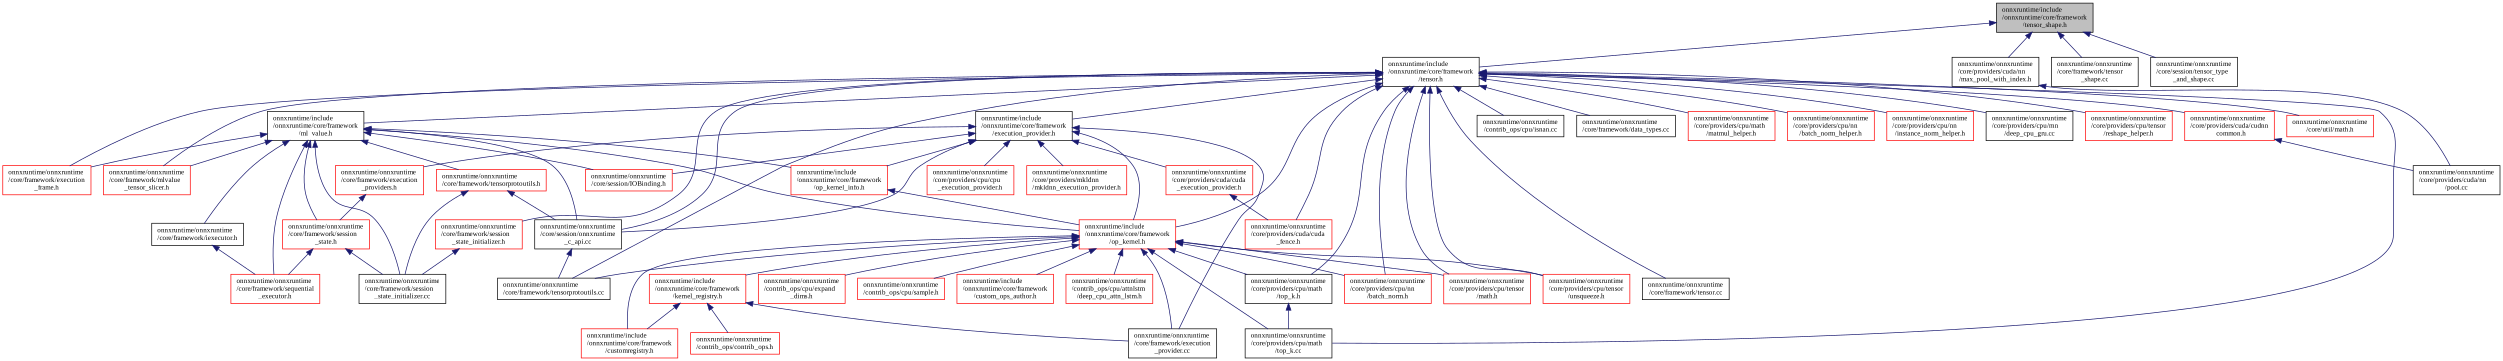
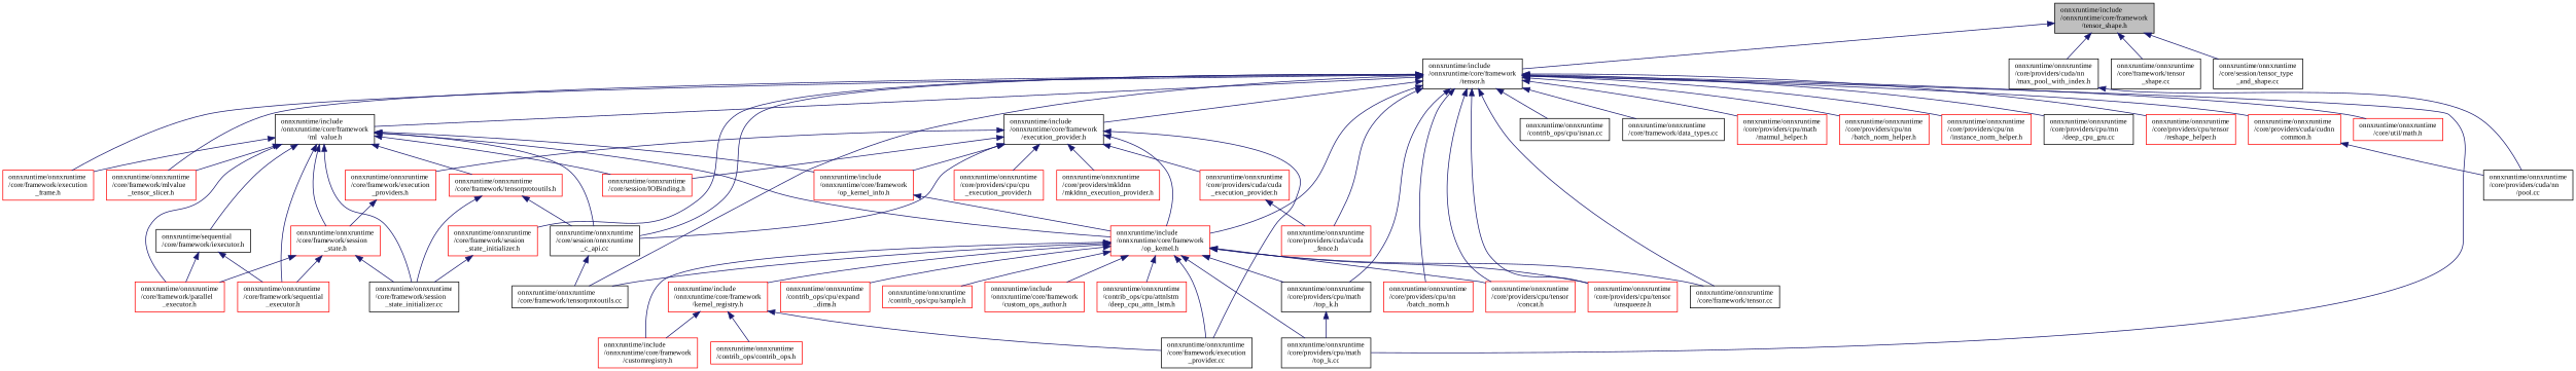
  digraph {
    fontname="Liberation Serif"
    node [color=red fillcolor=white fontname="Liberation Serif" fontsize=10 shape=record style=filled]
    edge [color=midnightblue dir=back fontname="Liberation Serif" fontsize=10 labelfontname=Helvetica labelfontsize=10 style=solid]
    n1 [color=black fillcolor=grey75 fontcolor=black height=0.2 label="onnxruntime/include\l/onnxruntime/core/framework\l/tensor_shape.h" width=0.4]
    n2 [color=black height=0.2 label="onnxruntime/include\l/onnxruntime/core/framework\l/tensor.h" width=0.4]
    n3 [color=black height=0.2 label="onnxruntime/onnxruntime\l/core/framework/tensor\l_shape.cc" width=0.4]
    n4 [color=black height=0.2 label="onnxruntime/onnxruntime\l/core/providers/cuda/nn\l/max_pool_with_index.h" width=0.4]
    n5 [color=black height=0.2 label="onnxruntime/onnxruntime\l/core/session/tensor_type\l_and_shape.cc" width=0.4]
    n6 [color=black height=0.2 label="onnxruntime/include\l/onnxruntime/core/framework\l/execution_provider.h" width=0.4]
    n7 [height=0.2 label="onnxruntime/include\l/onnxruntime/core/framework\l/op_kernel.h" width=0.4]
    n8 [color=black height=0.2 label="onnxruntime/onnxruntime\l/core/framework/tensorprotoutils.cc" width=0.4]
    n9 [color=black height=0.2 label="onnxruntime/onnxruntime\l/core/providers/cpu/math\l/top_k.cc" width=0.4]
    n10 [color=black height=0.2 label="onnxruntime/onnxruntime\l/core/providers/cpu/math\l/top_k.h" width=0.4]
    n11 [height=0.2 label="onnxruntime/onnxruntime\l/core/providers/cpu/nn\l/batch_norm.h" width=0.4]
-   n12 [height=0.2 label="onnxruntime/onnxruntime\l/core/providers/cpu/tensor\l/math.h" width=0.4]
+   n12 [height=0.2 label="onnxruntime/onnxruntime\l/core/providers/cpu/tensor\l/concat.h" width=0.4]
    n13 [height=0.2 label="onnxruntime/onnxruntime\l/core/providers/cpu/tensor\l/unsqueeze.h" width=0.4]
    n14 [height=0.2 label="onnxruntime/onnxruntime\l/core/providers/cuda/cuda\l_fence.h" width=0.4]
    n15 [color=black height=0.2 label="onnxruntime/onnxruntime\l/core/session/onnxruntime\l_c_api.cc" width=0.4]
    n16 [color=black height=0.2 label="onnxruntime/include\l/onnxruntime/core/framework\l/ml_value.h" width=0.4]
    n17 [height=0.2 label="onnxruntime/onnxruntime\l/core/framework/execution\l_frame.h" width=0.4]
    n18 [height=0.2 label="onnxruntime/onnxruntime\l/core/framework/mlvalue\l_tensor_slicer.h" width=0.4]
    n19 [color=black height=0.2 label="onnxruntime/onnxruntime\l/contrib_ops/cpu/isnan.cc" width=0.4]
    n20 [color=black height=0.2 label="onnxruntime/onnxruntime\l/core/framework/data_types.cc" width=0.4]
    n21 [height=0.2 label="onnxruntime/onnxruntime\l/core/framework/session\l_state_initializer.h" width=0.4]
    n22 [color=black height=0.2 label="onnxruntime/onnxruntime\l/core/framework/tensor.cc" width=0.4]
    n23 [height=0.2 label="onnxruntime/onnxruntime\l/core/providers/cpu/math\l/matmul_helper.h" width=0.4]
    n24 [height=0.2 label="onnxruntime/onnxruntime\l/core/providers/cpu/nn\l/batch_norm_helper.h" width=0.4]
    n25 [height=0.2 label="onnxruntime/onnxruntime\l/core/providers/cpu/nn\l/instance_norm_helper.h" width=0.4]
    n26 [color=black height=0.2 label="onnxruntime/onnxruntime\l/core/providers/cpu/rnn\l/deep_cpu_gru.cc" width=0.4]
    n27 [height=0.2 label="onnxruntime/onnxruntime\l/core/providers/cpu/tensor\l/reshape_helper.h" width=0.4]
    n28 [height=0.2 label="onnxruntime/onnxruntime\l/core/providers/cuda/cudnn\l_common.h" width=0.4]
    n29 [height=0.2 label="onnxruntime/onnxruntime\l/core/util/math.h" width=0.4]
    n30 [color=black height=0.2 label="onnxruntime/onnxruntime\l/core/providers/cuda/nn\l/pool.cc" width=0.4]
    n31 [color=black height=0.2 label="onnxruntime/onnxruntime\l/core/framework/execution\l_provider.cc" width=0.4]
    n32 [height=0.2 label="onnxruntime/include\l/onnxruntime/core/framework\l/op_kernel_info.h" width=0.4]
    n33 [height=0.2 label="onnxruntime/onnxruntime\l/core/framework/execution\l_providers.h" width=0.4]
    n34 [height=0.2 label="onnxruntime/onnxruntime\l/core/providers/cpu/cpu\l_execution_provider.h" width=0.4]
    n35 [height=0.2 label="onnxruntime/onnxruntime\l/core/providers/cuda/cuda\l_execution_provider.h" width=0.4]
    n36 [height=0.2 label="onnxruntime/onnxruntime\l/core/providers/mkldnn\l/mkldnn_execution_provider.h" width=0.4]
    n37 [height=0.2 label="onnxruntime/onnxruntime\l/core/session/IOBinding.h" width=0.4]
    n38 [height=0.2 label="onnxruntime/onnxruntime\l/contrib_ops/cpu/expand\l_dims.h" width=0.4]
    n39 [height=0.2 label="onnxruntime/onnxruntime\l/contrib_ops/cpu/sample.h" width=0.4]
    n40 [height=0.2 label="onnxruntime/include\l/onnxruntime/core/framework\l/custom_ops_author.h" width=0.4]
    n41 [height=0.2 label="onnxruntime/include\l/onnxruntime/core/framework\l/customregistry.h" width=0.4]
    n42 [height=0.2 label="onnxruntime/include\l/onnxruntime/core/framework\l/kernel_registry.h" width=0.4]
    n43 [height=0.2 label="onnxruntime/onnxruntime\l/contrib_ops/cpu/attnlstm\l/deep_cpu_attn_lstm.h" width=0.4]
    n44 [height=0.2 label="onnxruntime/onnxruntime\l/core/framework/session\l_state.h" width=0.4]
+   n45 [height=0.2 label="onnxruntime/onnxruntime\l/core/framework/parallel\l_executor.h" width=0.4]
    n46 [height=0.2 label="onnxruntime/onnxruntime\l/core/framework/sequential\l_executor.h" width=0.4]
    n47 [color=black height=0.2 label="onnxruntime/onnxruntime\l/core/framework/session\l_state_initializer.cc" width=0.4]
-   n48 [color=black height=0.2 label="onnxruntime/onnxruntime\l/core/framework/iexecutor.h" width=0.4]
+   n48 [color=black height=0.2 label="onnxruntime/sequential\l/core/framework/iexecutor.h" width=0.4]
    n49 [height=0.2 label="onnxruntime/onnxruntime\l/core/framework/tensorprotoutils.h" width=0.4]
    n50 [height=0.2 label="onnxruntime/onnxruntime\l/contrib_ops/contrib_ops.h" width=0.4]
    n1 -> n2
    n1 -> n3
    n1 -> n4
    n1 -> n5
    n2 -> n6
    n2 -> n7
    n2 -> n8
    n2 -> n9
    n2 -> n10
    n2 -> n11
    n2 -> n12
    n2 -> n13
    n2 -> n14
    n2 -> n15
    n2 -> n16
    n2 -> n17
    n2 -> n18
    n2 -> n19
    n2 -> n20
    n2 -> n21
    n2 -> n22
    n2 -> n23
    n2 -> n24
    n2 -> n25
    n2 -> n26
    n2 -> n27
    n2 -> n28
    n2 -> n29
    n4 -> n30
    n6 -> n7
    n6 -> n15
    n6 -> n31
    n6 -> n32
    n6 -> n33
    n6 -> n34
    n6 -> n35
    n6 -> n36
    n6 -> n37
    n7 -> n8
    n7 -> n9
    n7 -> n10
-   n7 -> n11
+   n7 -> n22
    n7 -> n12
    n7 -> n13
    n7 -> n31
    n7 -> n38
    n7 -> n39
    n7 -> n40
    n7 -> n41
    n7 -> n42
    n7 -> n43
    n10 -> n9
    n15 -> n8
    n16 -> n7
    n16 -> n15
    n16 -> n17
    n16 -> n18
    n16 -> n32
    n16 -> n37
    n16 -> n44
+   n16 -> n45
    n16 -> n46
    n16 -> n47
    n16 -> n48
    n16 -> n49
    n21 -> n47
    n28 -> n30
    n32 -> n7
    n33 -> n44
    n35 -> n14
    n42 -> n31
    n42 -> n41
    n42 -> n50
+   n44 -> n45
    n44 -> n46
    n44 -> n47
+   n48 -> n45
    n48 -> n46
    n49 -> n15
    n49 -> n47
  }
